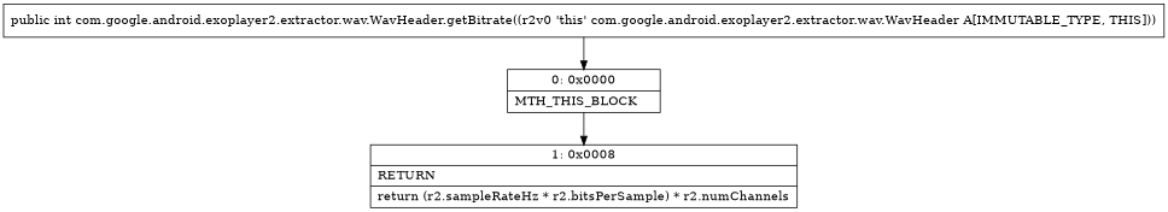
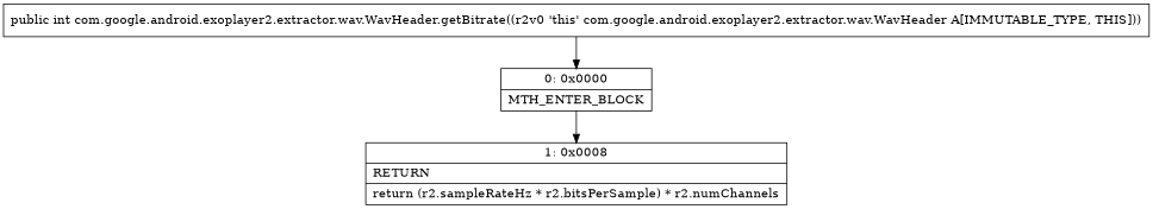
  digraph {
    node [shape=record]
-   n1 [label="{0\:\ 0x0000|MTH_THIS_BLOCK\l}"]
+   n1 [label="{0\:\ 0x0000|MTH_ENTER_BLOCK\l}"]
    n2 [label="{1\:\ 0x0008|RETURN\l|return (r2.sampleRateHz * r2.bitsPerSample) * r2.numChannels\l}"]
    n3 [label="{public int com.google.android.exoplayer2.extractor.wav.WavHeader.getBitrate((r2v0 'this' com.google.android.exoplayer2.extractor.wav.WavHeader A[IMMUTABLE_TYPE, THIS])) }"]
    n1 -> n2
    n3 -> n1
  }
